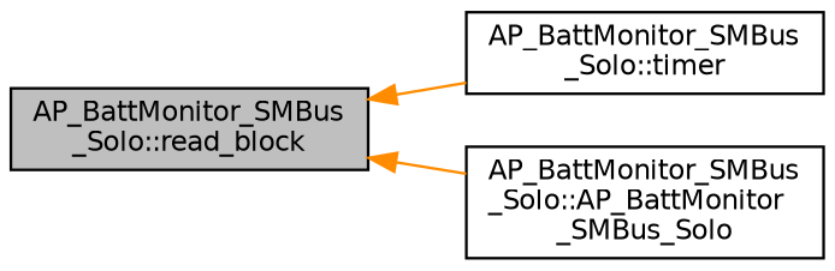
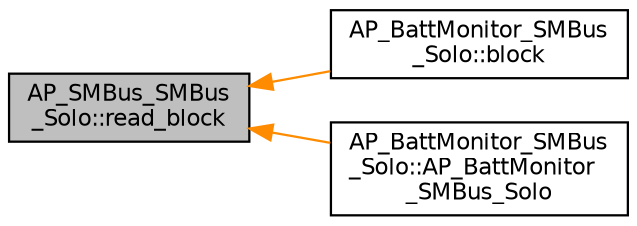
  digraph {
    rankdir=LR
    node [color=black fillcolor=white fontname=Helvetica fontsize=10 shape=record style=filled]
    edge [color=darkorange dir=back fontname=Helvetica fontsize=10 labelfontname=Helvetica labelfontsize=10 style=solid]
-   n1 [fillcolor=grey75 fontcolor=black height=0.2 label="AP_BattMonitor_SMBus\l_Solo::read_block" width=0.4]
-   n2 [height=0.2 label="AP_BattMonitor_SMBus\l_Solo::timer" width=0.4]
+   n1 [fillcolor=grey75 fontcolor=black height=0.2 label="AP_SMBus_SMBus\l_Solo::read_block" width=0.4]
+   n2 [height=0.2 label="AP_BattMonitor_SMBus\l_Solo::block" width=0.4]
    n3 [height=0.2 label="AP_BattMonitor_SMBus\l_Solo::AP_BattMonitor\l_SMBus_Solo" width=0.4]
    n1 -> n2
    n1 -> n3
  }
